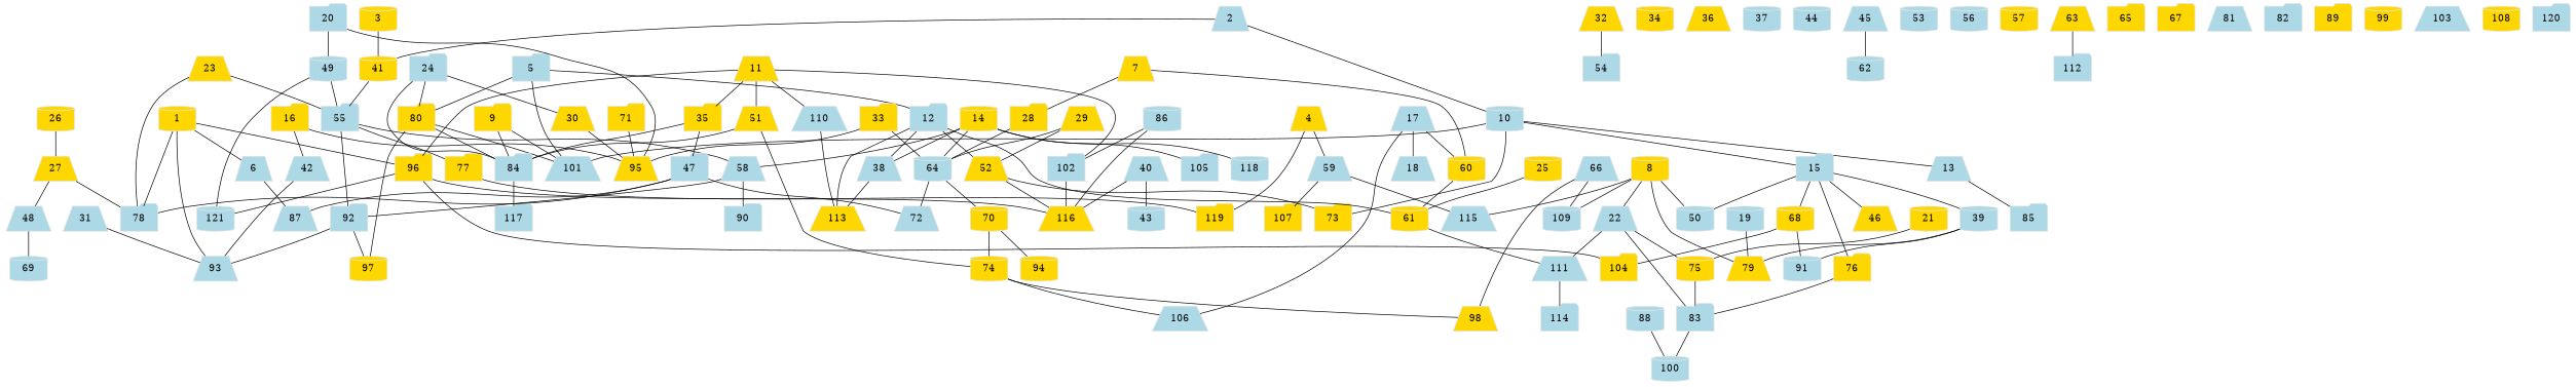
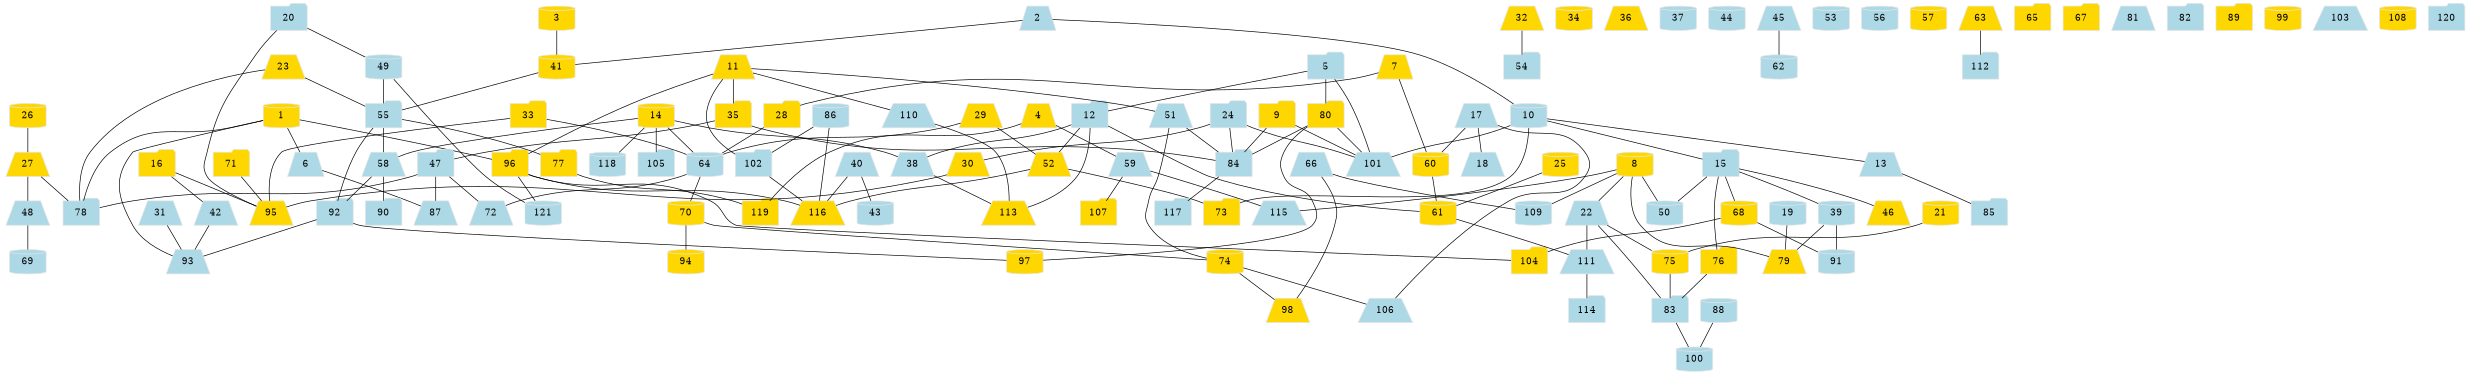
  graph {
    node [color=gray90 fillcolor=lightblue shape=trapezium style=filled]
    1 [fillcolor=gold shape=cylinder]
    6
    78 [shape=folder]
    93
    96 [fillcolor=gold shape=folder]
    87
    116 [fillcolor=gold]
    121 [shape=cylinder]
    104 [fillcolor=gold shape=folder]
    10 [shape=cylinder]
    2
    41 [fillcolor=gold shape=cylinder]
    101
    13
    15 [shape=folder]
    73 [fillcolor=gold shape=folder]
    55 [shape=folder]
    3 [fillcolor=gold shape=cylinder]
    4 [fillcolor=gold]
    59
    119 [fillcolor=gold shape=folder]
    115
    107 [fillcolor=gold shape=folder]
    5 [shape=folder]
    12 [shape=folder]
    80 [fillcolor=gold shape=folder]
    38
    52 [fillcolor=gold]
    61 [fillcolor=gold shape=cylinder]
    113 [fillcolor=gold]
    84 [shape=folder]
    97 [fillcolor=gold shape=cylinder]
    7 [fillcolor=gold]
    28 [fillcolor=gold shape=folder]
    60 [fillcolor=gold shape=cylinder]
    64 [shape=cylinder]
    8 [fillcolor=gold shape=cylinder]
    22
    50 [shape=cylinder]
    79 [fillcolor=gold]
    109 [shape=cylinder]
    75 [fillcolor=gold shape=cylinder]
    83 [shape=folder]
    111
    9 [fillcolor=gold shape=folder]
    117 [shape=folder]
    85 [shape=folder]
    39 [shape=cylinder]
    46 [fillcolor=gold]
    68 [fillcolor=gold shape=cylinder]
    76 [fillcolor=gold shape=folder]
    11 [fillcolor=gold]
    35 [fillcolor=gold shape=folder]
-   51 [fillcolor=gold]
+   51
    102 [shape=folder]
    110
    47 [shape=folder]
    74 [fillcolor=gold shape=cylinder]
    14 [fillcolor=gold shape=cylinder]
    58
    105 [shape=folder]
    118 [shape=cylinder]
    92 [shape=folder]
    90 [shape=folder]
    72
    70 [fillcolor=gold shape=cylinder]
    91 [shape=cylinder]
    16 [fillcolor=gold shape=folder]
    42
    95 [fillcolor=gold]
    17
    18
    106
    19 [shape=cylinder]
    20 [shape=folder]
    49 [shape=cylinder]
    21 [fillcolor=gold shape=cylinder]
    100 [shape=cylinder]
    114 [shape=folder]
    23 [fillcolor=gold]
    77 [fillcolor=gold shape=folder]
    24 [shape=folder]
    30 [fillcolor=gold]
    25 [fillcolor=gold shape=cylinder]
    26 [fillcolor=gold shape=cylinder]
    27 [fillcolor=gold]
    48
    69 [shape=cylinder]
    29 [fillcolor=gold]
    31
    32 [fillcolor=gold]
    54 [shape=folder]
    33 [fillcolor=gold shape=folder]
    34 [fillcolor=gold shape=cylinder]
    36 [fillcolor=gold]
    37 [shape=cylinder]
    43 [shape=cylinder]
    40
    44 [shape=cylinder]
    62 [shape=cylinder]
    45
    98 [fillcolor=gold]
    53 [shape=cylinder]
    56 [shape=cylinder]
    57 [fillcolor=gold shape=cylinder]
    63 [fillcolor=gold]
    112 [shape=folder]
    94 [fillcolor=gold shape=cylinder]
    65 [fillcolor=gold shape=folder]
    66
    67 [fillcolor=gold shape=folder]
    71 [fillcolor=gold shape=folder]
    81
    82 [shape=folder]
    86 [shape=cylinder]
    88 [shape=cylinder]
    89 [fillcolor=gold shape=folder]
    99 [fillcolor=gold shape=cylinder]
    103
    108 [fillcolor=gold shape=cylinder]
    120 [shape=folder]
    1 -- 6
    1 -- 78
    1 -- 93
    1 -- 96
    6 -- 87
    96 -- 116
    96 -- 121
    96 -- 104
    10 -- 101
    10 -- 13
    10 -- 15
    10 -- 73
    2 -- 10
    2 -- 41
    41 -- 55
    13 -- 85
    15 -- 50
    15 -- 39
    15 -- 46
    15 -- 68
    15 -- 76
    55 -- 58
    55 -- 92
    55 -- 77
    3 -- 41
    4 -- 59
    4 -- 119
    59 -- 115
    59 -- 107
    5 -- 101
    5 -- 12
    5 -- 80
    12 -- 38
    12 -- 52
    12 -- 61
    12 -- 113
    80 -- 101
    80 -- 84
    80 -- 97
    38 -- 113
    52 -- 116
    52 -- 73
    61 -- 111
    84 -- 117
    7 -- 28
    7 -- 60
    28 -- 64
    60 -- 61
    64 -- 72
    64 -- 70
    8 -- 115
    8 -- 22
    8 -- 50
    8 -- 79
    8 -- 109
    22 -- 75
    22 -- 83
    22 -- 111
    75 -- 83
    83 -- 100
    111 -- 114
    9 -- 101
    9 -- 84
    39 -- 79
    39 -- 91
    68 -- 104
    68 -- 91
    76 -- 83
    11 -- 96
    11 -- 35
    11 -- 51
    11 -- 102
    11 -- 110
    35 -- 84
    35 -- 47
    51 -- 84
    51 -- 74
    102 -- 116
    110 -- 113
    47 -- 78
    47 -- 87
    47 -- 72
    74 -- 106
    74 -- 98
    14 -- 38
    14 -- 64
    14 -- 58
    14 -- 105
    14 -- 118
    58 -- 92
    58 -- 90
    92 -- 93
    92 -- 97
    70 -- 74
    70 -- 94
    16 -- 42
    16 -- 95
    42 -- 93
    17 -- 60
    17 -- 18
    17 -- 106
    19 -- 79
    20 -- 95
    20 -- 49
    49 -- 121
    49 -- 55
    21 -- 75
    23 -- 78
    23 -- 55
    77 -- 119
-   24 -- 80
+   24 -- 101
    24 -- 84
    24 -- 30
    30 -- 95
    25 -- 61
    26 -- 27
    27 -- 78
    27 -- 48
    48 -- 69
    29 -- 52
    29 -- 64
    31 -- 93
    32 -- 54
    33 -- 64
    33 -- 95
    40 -- 116
    40 -- 43
    45 -- 62
    63 -- 112
    66 -- 109
    66 -- 98
    71 -- 95
    86 -- 116
    86 -- 102
    88 -- 100
  }
